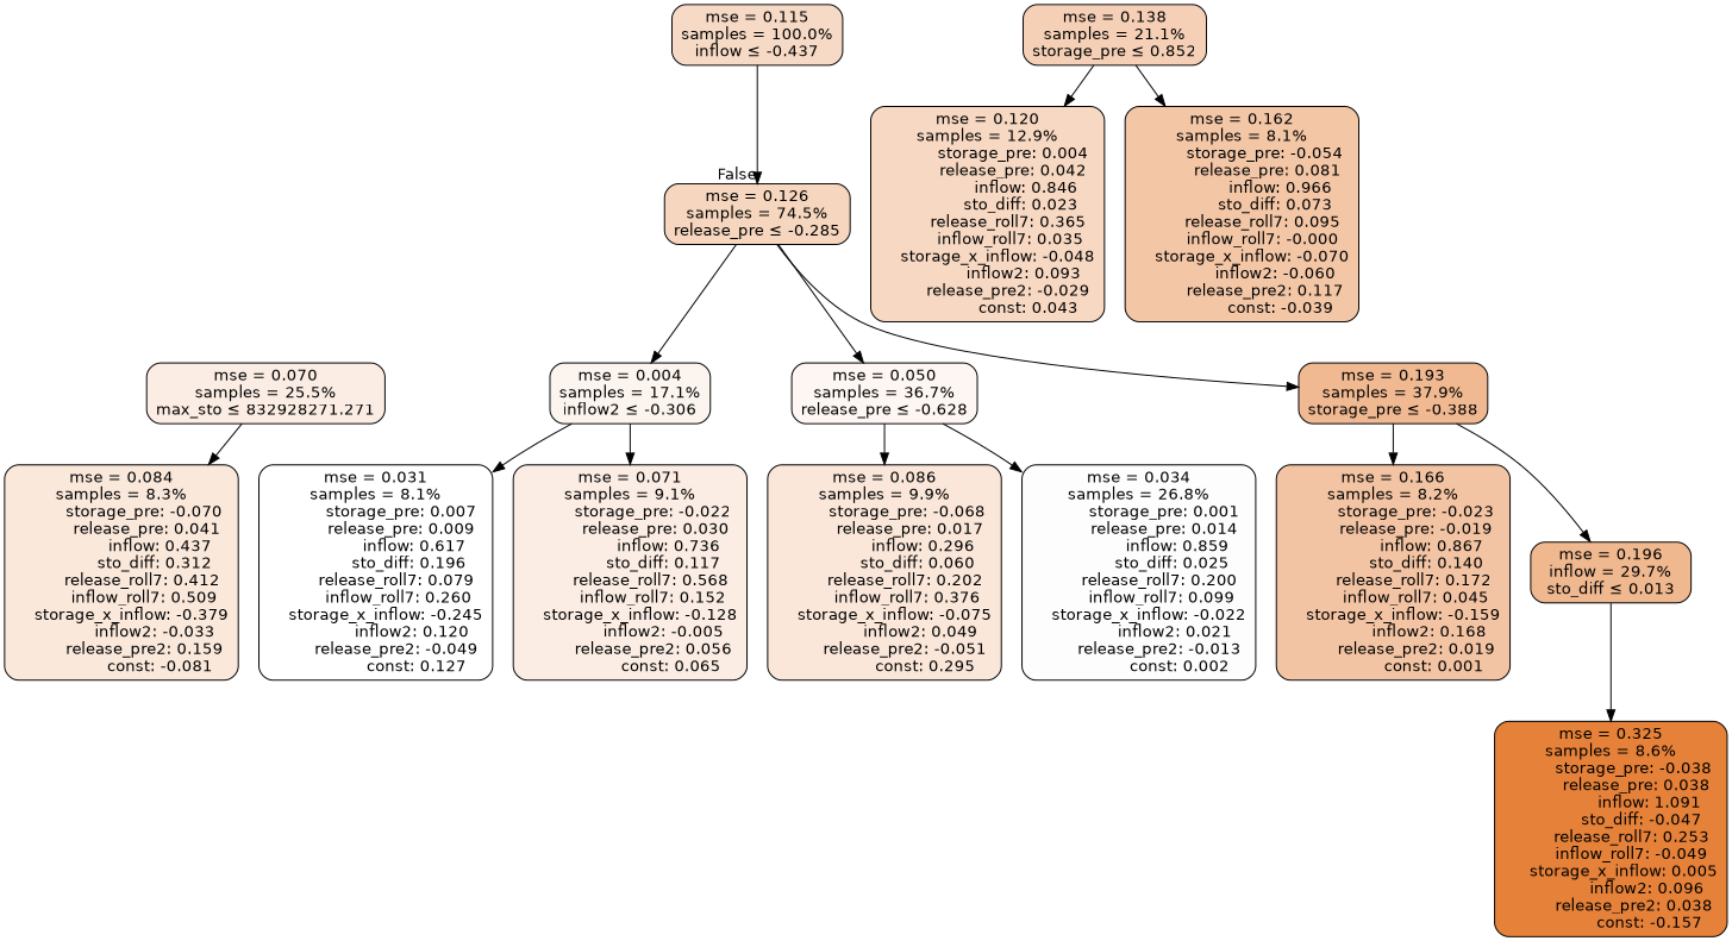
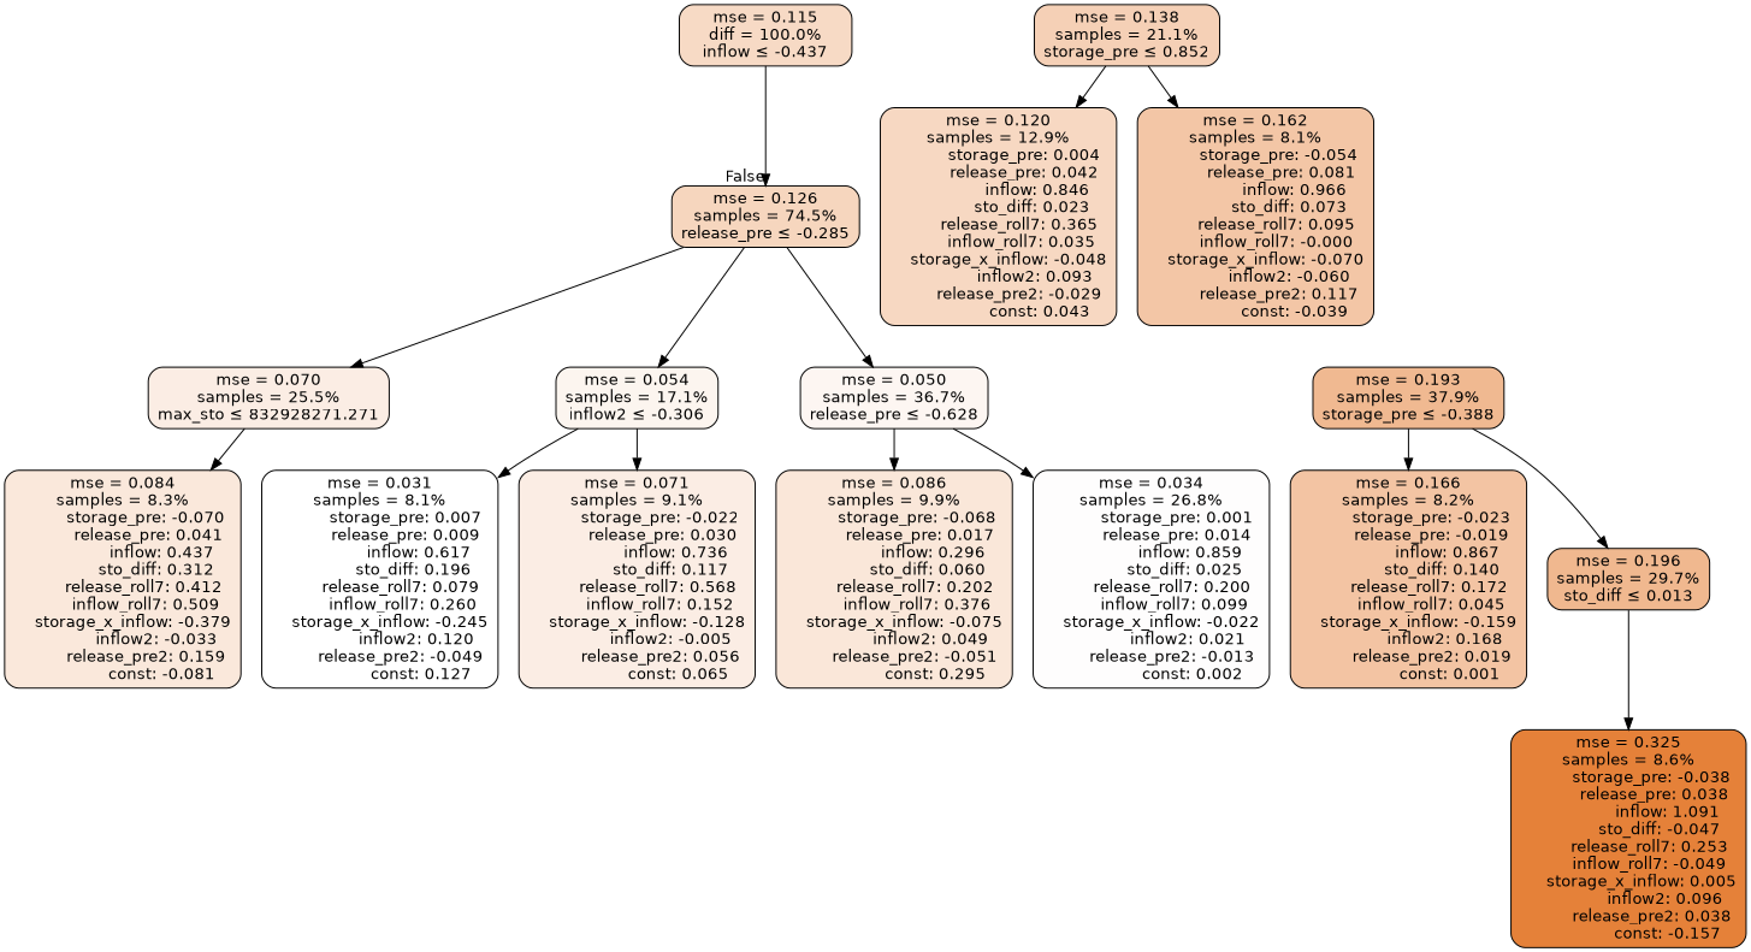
  digraph {
    node [color=black fillcolor="#fbede4" fontname=helvetica shape=rectangle style="filled, rounded"]
    edge [fontname=helvetica]
-   n1 [fillcolor="#f7dac5" label="mse = 0.115\nsamples = 100.0%\ninflow &le; -0.437"]
+   n1 [fillcolor="#f7dac5" label="mse = 0.115\ndiff = 100.0%\ninflow &le; -0.437"]
    n2 [fillcolor="#f6d6be" label="mse = 0.126\nsamples = 74.5%\nrelease_pre &le; -0.285"]
    n3 [label="mse = 0.070\nsamples = 25.5%\nmax_sto &le; 832928271.271"]
    n4 [fillcolor="#fae8db" label="mse = 0.084\nsamples = 8.3%\n         storage_pre: -0.070\n          release_pre: 0.041\n               inflow: 0.437\n             sto_diff: 0.312\n        release_roll7: 0.412\n         inflow_roll7: 0.509\n    storage_x_inflow: -0.379\n             inflow2: -0.033\n         release_pre2: 0.159\n               const: -0.081"]
-   n5 [fillcolor="#fcf5ef" label="mse = 0.004\nsamples = 17.1%\ninflow2 &le; -0.306"]
+   n5 [fillcolor="#fcf5ef" label="mse = 0.054\nsamples = 17.1%\ninflow2 &le; -0.306"]
    n6 [fillcolor="#fdf6f2" label="mse = 0.050\nsamples = 36.7%\nrelease_pre &le; -0.628"]
    n7 [fillcolor="#f0b991" label="mse = 0.193\nsamples = 37.9%\nstorage_pre &le; -0.388"]
    n8 [fillcolor="#ffffff" label="mse = 0.031\nsamples = 8.1%\n          storage_pre: 0.007\n          release_pre: 0.009\n               inflow: 0.617\n             sto_diff: 0.196\n        release_roll7: 0.079\n         inflow_roll7: 0.260\n    storage_x_inflow: -0.245\n              inflow2: 0.120\n        release_pre2: -0.049\n                const: 0.127"]
    n9 [label="mse = 0.071\nsamples = 9.1%\n         storage_pre: -0.022\n          release_pre: 0.030\n               inflow: 0.736\n             sto_diff: 0.117\n        release_roll7: 0.568\n         inflow_roll7: 0.152\n    storage_x_inflow: -0.128\n             inflow2: -0.005\n         release_pre2: 0.056\n                const: 0.065"]
    n10 [fillcolor="#fae7d9" label="mse = 0.086\nsamples = 9.9%\n         storage_pre: -0.068\n          release_pre: 0.017\n               inflow: 0.296\n             sto_diff: 0.060\n        release_roll7: 0.202\n         inflow_roll7: 0.376\n    storage_x_inflow: -0.075\n              inflow2: 0.049\n        release_pre2: -0.051\n                const: 0.295"]
    n11 [fillcolor="#fefdfd" label="mse = 0.034\nsamples = 26.8%\n          storage_pre: 0.001\n          release_pre: 0.014\n               inflow: 0.859\n             sto_diff: 0.025\n        release_roll7: 0.200\n         inflow_roll7: 0.099\n    storage_x_inflow: -0.022\n              inflow2: 0.021\n        release_pre2: -0.013\n                const: 0.002"]
    n12 [fillcolor="#f3c4a3" label="mse = 0.166\nsamples = 8.2%\n         storage_pre: -0.023\n         release_pre: -0.019\n               inflow: 0.867\n             sto_diff: 0.140\n        release_roll7: 0.172\n         inflow_roll7: 0.045\n    storage_x_inflow: -0.159\n              inflow2: 0.168\n         release_pre2: 0.019\n                const: 0.001"]
-   n13 [fillcolor="#f0b88f" label="mse = 0.196\ninflow = 29.7%\nsto_diff &le; 0.013"]
+   n13 [fillcolor="#f0b88f" label="mse = 0.196\nsamples = 29.7%\nsto_diff &le; 0.013"]
    n14 [fillcolor="#e58139" label="mse = 0.325\nsamples = 8.6%\n         storage_pre: -0.038\n          release_pre: 0.038\n               inflow: 1.091\n            sto_diff: -0.047\n        release_roll7: 0.253\n        inflow_roll7: -0.049\n     storage_x_inflow: 0.005\n              inflow2: 0.096\n         release_pre2: 0.038\n               const: -0.157"]
    n15 [fillcolor="#f5d0b6" label="mse = 0.138\nsamples = 21.1%\nstorage_pre &le; 0.852"]
    n16 [fillcolor="#f7d8c2" label="mse = 0.120\nsamples = 12.9%\n          storage_pre: 0.004\n          release_pre: 0.042\n               inflow: 0.846\n             sto_diff: 0.023\n        release_roll7: 0.365\n         inflow_roll7: 0.035\n    storage_x_inflow: -0.048\n              inflow2: 0.093\n        release_pre2: -0.029\n                const: 0.043"]
    n17 [fillcolor="#f3c6a6" label="mse = 0.162\nsamples = 8.1%\n         storage_pre: -0.054\n          release_pre: 0.081\n               inflow: 0.966\n             sto_diff: 0.073\n        release_roll7: 0.095\n        inflow_roll7: -0.000\n    storage_x_inflow: -0.070\n             inflow2: -0.060\n         release_pre2: 0.117\n               const: -0.039"]
    n1 -> n2 [headlabel=False labelangle=-45 labeldistance=2.5]
    n2 -> n5
    n2 -> n6
-   n2 -> n7
+   n2 -> n3
    n3 -> n4
    n5 -> n8
    n5 -> n9
    n6 -> n10
    n6 -> n11
    n7 -> n12
    n7 -> n13
    n13 -> n14
    n15 -> n16
    n15 -> n17
  }
